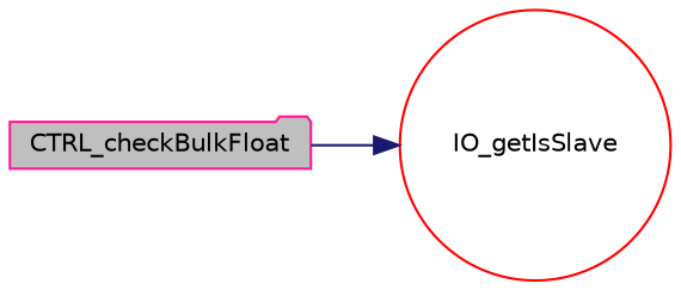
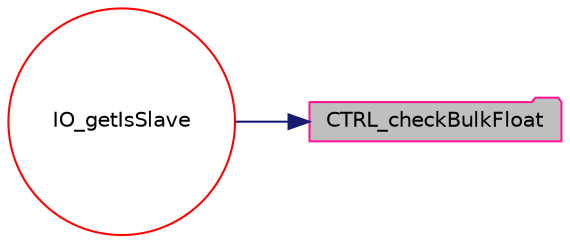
  digraph {
    rankdir=LR
    node [fontname=Helvetica fontsize=10 style=filled]
    n1 [color=deeppink fillcolor=grey75 fontcolor=black height=0.2 label=CTRL_checkBulkFloat shape=folder width=0.4]
    n2 [color=red fillcolor=white height=0.2 label=IO_getIsSlave shape=circle width=0.4]
-   n1 -> n2 [color=midnightblue fontname=Helvetica fontsize=10 labelfontname=Helvetica labelfontsize=10 style=solid]
+   n2 -> n1 [color=midnightblue fontname=Helvetica fontsize=10 labelfontname=Helvetica labelfontsize=10 style=solid]
  }
